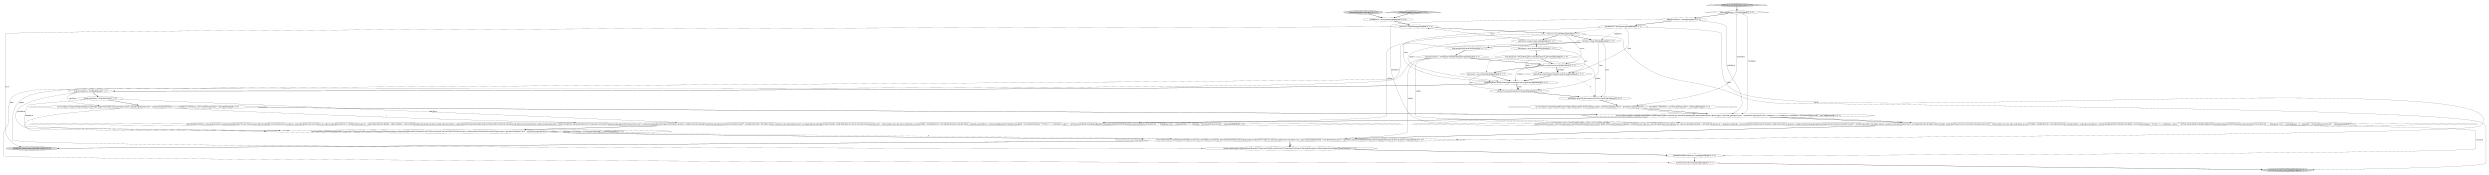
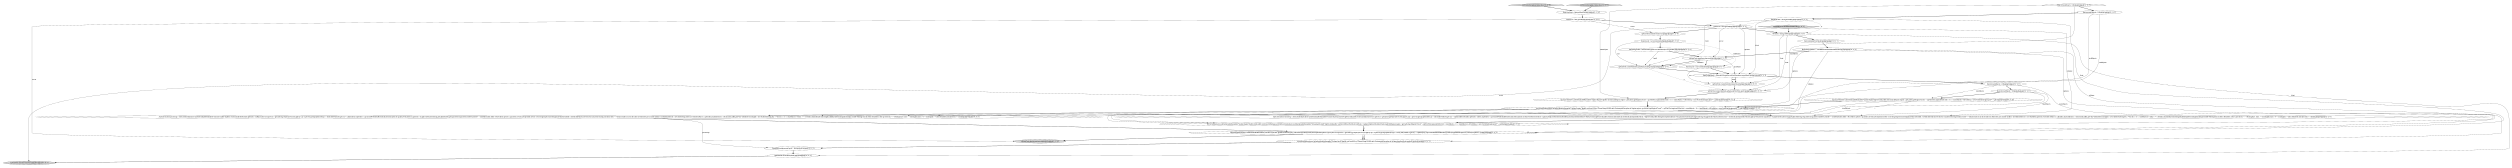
  digraph {
    fontname=Merriweather
    node [fillcolor=white fontname=Merriweather shape=ellipse style=filled]
    edge [fontname=Merriweather style=bold]
    n1 [label="cqDUnitTest.createServer(server)@@@10@@@['1', '1', '1']"]
    n2 [label="cqDUnitTest.createPool(client,poolName,host0,port)@@@11@@@['1', '1', '0']"]
    n3 [label="final int port = server.invoke(null)@@@11@@@['0', '0', '1']"]
    n4 [label="final String host0 = NetworkUtils.getServerHostName(server.getHost())@@@12@@@['1', '1', '1']"]
    n5 [label="cqDUnitTest.createCQ(client,cqName,cqDUnitTest.cqs(0()@@@14@@@['0', '0', '1']"]
    n6 [label="cqDUnitTest.createClient(client,port,host0)@@@13@@@['0', '0', '1']"]
    n7 [label="final int numObjects = 200@@@13@@@['1', '1', '0']"]
    n8 [label="server.invoke(new CacheSerializableRunnable(\"Update Region\"){public void run2(){Region region = getCache().getRegion(\"/root/\" + cqDUnitTest.regions(0()for (int i = 1 i <= numObjects i++){Portfolio p = new Portfolio(i)region.put(\"\" + i,p)}}})@@@15@@@['0', '0', '1']"]
    n9 [label="final Host host = Host.getHost(0)@@@3@@@['1', '1', '0']"]
    n10 [label="VM server = host.getVM(0)@@@4@@@['1', '1', '0']"]
    n11 [fillcolor=lightgray label="cqDUnitTest.closeServer(server)@@@105@@@['1', '1', '0']"]
    n12 [label="cqDUnitTest.createServer(server)@@@7@@@['1', '1', '0']"]
    n13 [label="VM server = host.getVM(0)@@@6@@@['1', '1', '1']"]
    n14 [fillcolor=lightgray label="cqDUnitTest.closeServer(server)@@@135@@@['0', '0', '1']"]
    n15 [label="final String cqName = \"testMultiExecuteWithInitialResults\"@@@9@@@['0', '0', '1']"]
    n16 [label="AsyncInvocation processCqs = client.invokeAsync(new CacheSerializableRunnable(\"Execute CQ first\"){public void run2(){SelectResults cqResults = nullQueryService cqService = getCache().getQueryService()CqQuery cq1 = cqService.getCq(cqName)if (cq1 == null) {fail(\"Failed to get CQ \" + cqName)}try {cqResults = cq1.executeWithInitialResults()}catch (Exception e) CqQueryTestListener cqListener = (CqQueryTestListener)cq1.getCqAttributes().getCqListener()cqListener.waitForCreated(\"\" + totalObjects)int oldId = 0for (Object cqEvent : cqListener.events.toArray()){int newId = new Integer(cqEvent.toString()).intValue()if (oldId > newId) {fail(\"Queued events for CQ Listener during execution with \" + \"Initial results is not in the order in which they are created.\")}oldId = newId}HashSet ids = new HashSet(cqListener.events)for (Object o : cqResults.asList()){Struct s = (Struct)oids.add(s.get(\"key\"))}HashSet missingIds = new HashSet()String key = \"\"for (int i = 1 i <= totalObjects i++){key = \"\" + iif (!(ids.contains(key))) {missingIds.add(key)}}if (!missingIds.isEmpty()) {fail(\"Missing Keys in either ResultSet or the Cq Event list. \" + \" Missing keys : (size : \" + missingIds.size() + \"(\" + missingIds + \" Ids in ResultSet and CQ Events :\" + ids)}}})@@@45@@@['0', '0', '1']"]
    n17 [label="client.invokeAsync(new CacheSerializableRunnable(\"Release latch\"){public void run2(){try {Thread.sleep(5000)}catch (InterruptedException e) CqQueryImpl.testHook.ready()}})@@@118@@@['0', '0', '1']"]
    n18 [label="client.invokeAsync(new CacheSerializableRunnable(\"Execute CQ second\"){public void run2(){try {Thread.sleep(2000)}catch (InterruptedException e) QueryService cqService = getCache().getQueryService()CqQuery cq1 = cqService.getCq(cqName)if (cq1 == null) {fail(\"Failed to get CQ \" + cqName)}try {cq1.executeWithInitialResults()}catch (IllegalStateException e) catch (Exception e) }})@@@92@@@['1', '1', '1']"]
    n19 [label="ThreadUtils.join(processCqs,60 * 1000)@@@133@@@['0', '0', '1']"]
    n20 [label="VM client = host.getVM(1)@@@7@@@['0', '0', '1']"]
    n21 [label="cqDUnitTest.closeClient(client)@@@134@@@['0', '0', '1']"]
    n22 [label="client.invoke(setTestHook())@@@8@@@['0', '0', '1']"]
    n23 [label="final String host0 = NetworkUtils.getServerHostName(server.getHost())@@@9@@@['1', '1', '0']"]
    n24 [fillcolor=lightgray label="testEventsDuringQueryExecution['1', '0', '0']" shape=diamond]
-   n25 [fillcolor=lightgray label="testEventsDuringQueryExecution['0', '1', '0']"]
+   n25 [fillcolor=lightgray label="testEventsDuringQueryExecution['0', '1', '0']" shape=diamond]
    n26 [label="final int port = server.invoke(null)@@@8@@@['1', '1', '0']"]
    n27 [label="final int totalObjects = 500@@@14@@@['1', '1', '0']"]
    n28 [label="server.invoke(new CacheSerializableRunnable(\"Update Region\"){@Override public void run2(){Region region = getCache().getRegion(\"/root/\" + cqDUnitTest.regions(0()for (int i = 1 i <= numObjects i++){Portfolio p = new Portfolio(i)region.put(\"\" + i,p)}}})@@@15@@@['1', '1', '0']"]
    n29 [label="server.invoke(new CacheSerializableRunnable(\"Update Region\"){@Override public void run2(){Wait.pause(200)client.invoke(new CacheSerializableRunnable(\"Releasing the latch\"){@Override public void run2(){final TestHook testHook = CqQueryImpl.testHooktestHook.ready()}})Region region = getCache().getRegion(\"/root/\" + cqDUnitTest.regions(0()for (int i = numObjects + 1 i <= totalObjects i++){Portfolio p = new Portfolio(i)region.put(\"\" + i,p)}}})@@@84@@@['1', '1', '0']"]
    n30 [label="AsyncInvocation executeCq = client.invokeAsync(new CacheSerializableRunnable(\"Execute CQ AsyncInvoke\"){@Override public void run2(){QueryService cqService = getCache().getQueryService()CqQuery cq1 = cqService.getCq(cqName)if (cq1 == null) {fail(\"Failed to get CQ \" + cqName)}SelectResults cqResults = nulltry {cqResults = cq1.executeWithInitialResults()}catch (Exception ex) final TestHook testHook = CqQueryImpl.testHookGeodeAwaitility.await().untilAsserted(new WaitCriterion(){@Override public boolean done(){return testHook.numQueuedEvents() > 0}@Override public String description(){return \"No queued events found.\"}})getCache().getLogger().fine(\"Queued Events Size\" + testHook.numQueuedEvents())CqQueryTestListener cqListener = (CqQueryTestListener)cq1.getCqAttributes().getCqListener()cqListener.waitForCreated(\"\" + totalObjects)int oldId = 0for (Object cqEvent : cqListener.events.toArray()){int newId = new Integer(cqEvent.toString()).intValue()if (oldId > newId) {fail(\"Queued events for CQ Listener during execution with \" + \"Initial results is not in the order in which they are created.\")}oldId = newId}HashSet ids = new HashSet(cqListener.events)for (Object o : cqResults.asList()){Struct s = (Struct)oids.add(s.get(\"key\"))}HashSet missingIds = new HashSet()String key = \"\"for (int i = 1 i <= totalObjects i++){key = \"\" + iif (!(ids.contains(key))) {missingIds.add(key)}}if (!missingIds.isEmpty()) {fail(\"Missing Keys in either ResultSet or the Cq Event list. \" + \" Missing keys : (size : \" + missingIds.size() + \"(\" + missingIds + \" Ids in ResultSet and CQ Events :\" + ids)}}})@@@28@@@['1', '1', '0']"]
    n31 [label="server.invokeAsync(new CacheSerializableRunnable(\"Update Region\"){public void run2(){try {Thread.sleep(1000)}catch (InterruptedException e) Region region = getCache().getRegion(\"/root/\" + cqDUnitTest.regions(0()for (int i = numObjects + 1 i <= totalObjects i++){Portfolio p = new Portfolio(i)region.put(\"\" + i,p)}}})@@@27@@@['1', '1', '1']"]
    n32 [label="final Host host = Host.getHost(0)@@@5@@@['1', '1', '1']"]
    n33 [label="final int numObjects = 200@@@3@@@['0', '0', '1']" shape=diamond]
    n34 [label="final int totalObjects = 500@@@4@@@['0', '0', '1']"]
    n35 [fillcolor=lightgray label="testMultipleExecuteWithInitialResults['0', '0', '1']" shape=diamond]
    n1 -> n2 [label=poolName style=solid]
    n1 -> n2
    n1 -> n3
    n1 -> n4 [label=poolName style=solid]
    n2 -> n4
    n2 -> n5 [label=0 style=dashed]
    n3 -> n4
    n3 -> n6 [label=port style=solid]
    n4 -> n6
    n4 -> n6 [label=host0 style=solid]
    n4 -> n7
    n5 -> n8
    n6 -> n5
    n7 -> n27
    n7 -> n28 [label=numObjects style=solid]
    n7 -> n29 [label=numObjects style=solid]
    n8 -> n31
    n8 -> n31 [label=i style=solid]
    n9 -> n10
    n10 -> n11 [label=server style=solid]
-   n12 -> n10 [label=server style=solid]
+   n10 -> n12 [label=server style=solid]
    n10 -> n13
    n12 -> n26
    n13 -> n1 [label=server style=solid]
    n13 -> n4 [label=cqName style=solid]
    n13 -> n12
    n13 -> n14 [label=server style=solid]
    n13 -> n20
    n13 -> n30 [label=cqName style=solid]
    n15 -> n1
    n15 -> n5 [label=cqName style=solid]
    n15 -> n16 [label=cqName style=solid]
    n15 -> n17 [label=cqName style=solid]
    n15 -> n18 [label=cqName style=solid]
    n16 -> n18
    n16 -> n19 [label=processCqs style=solid]
    n17 -> n19
    n18 -> n11
    n18 -> n17 [label=err style=solid]
    n18 -> n17
    n19 -> n21
    n20 -> n5 [label=client style=solid]
    n20 -> n6 [label=client style=solid]
    n20 -> n21 [label=client style=solid]
    n20 -> n22
    n21 -> n14
    n22 -> n15
    n23 -> n1
    n23 -> n2 [label=host0 style=solid]
    n24 -> n9
    n25 -> n9
    n26 -> n2 [label=port style=solid]
-   n26 -> n3 [label=0 style=dashed]
+   n26 -> n3 [label=totalObjects style=dashed]
    n26 -> n23
    n27 -> n28
    n27 -> n29 [label=totalObjects style=solid]
    n27 -> n30 [label=totalObjects style=solid]
    n28 -> n29 [label=i style=solid]
    n28 -> n30 [label=i style=solid]
    n28 -> n31
    n29 -> n18 [label=0 style=dashed]
    n29 -> n18
    n30 -> n29
    n31 -> n16
    n31 -> n16 [label=i style=solid]
    n31 -> n30
    n32 -> n2 [label=client style=solid]
    n32 -> n4 [label=client style=solid]
    n32 -> n13 [style=dashed]
    n32 -> n18 [label=client style=solid]
-   n32 -> n20 [label=totalObjects style=dashed]
+   n32 -> n20 [label=0 style=dashed]
    n33 -> n8 [label=numObjects style=solid]
    n33 -> n31 [label=numObjects style=solid]
    n33 -> n34
    n34 -> n16 [label=totalObjects style=solid]
    n34 -> n31 [label=totalObjects style=solid]
    n34 -> n32
-   n35 -> n33
+   n35 -> n20
  }
